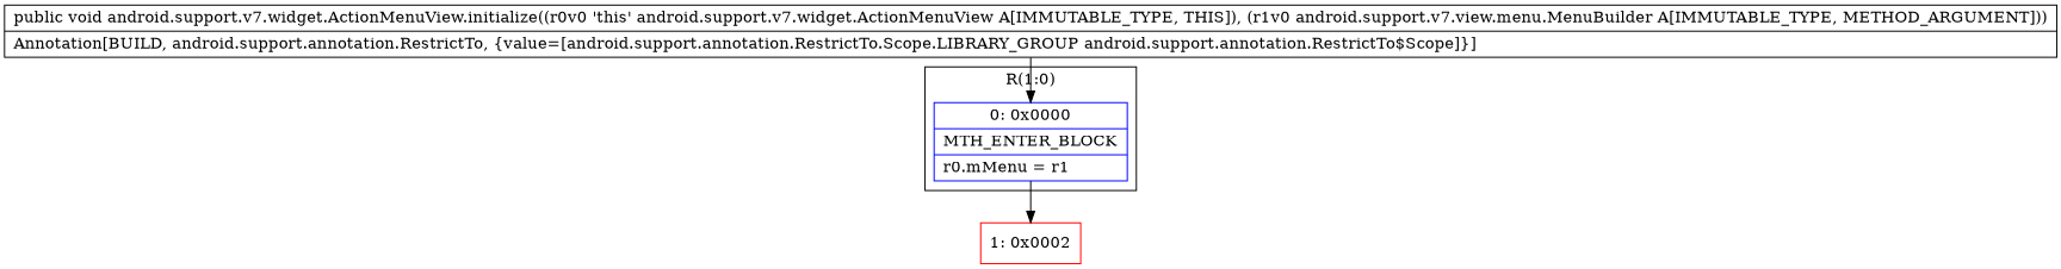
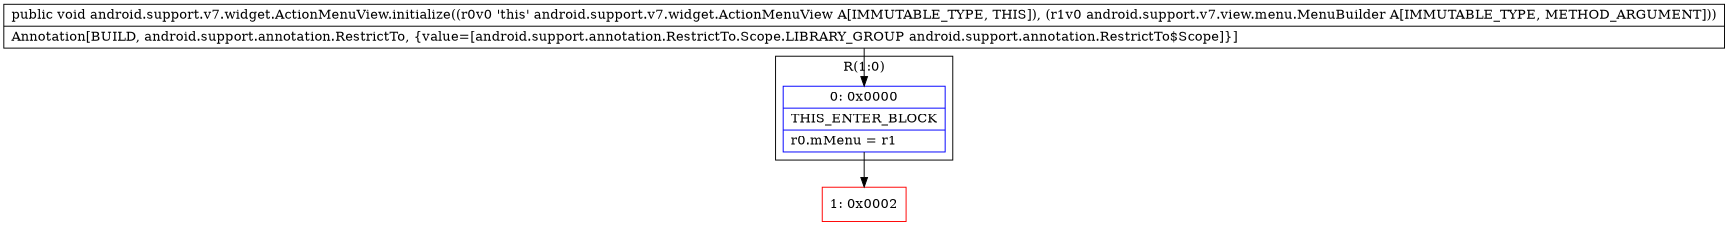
  digraph {
    node [shape=record]
-   n1 [color=blue label="{0\:\ 0x0000|MTH_ENTER_BLOCK\l|r0.mMenu = r1\l}"]
+   n1 [color=blue label="{0\:\ 0x0000|THIS_ENTER_BLOCK\l|r0.mMenu = r1\l}"]
    n2 [color=red label="{1\:\ 0x0002}"]
    n3 [label="{public void android.support.v7.widget.ActionMenuView.initialize((r0v0 'this' android.support.v7.widget.ActionMenuView A[IMMUTABLE_TYPE, THIS]), (r1v0 android.support.v7.view.menu.MenuBuilder A[IMMUTABLE_TYPE, METHOD_ARGUMENT]))  | Annotation[BUILD, android.support.annotation.RestrictTo, \{value=[android.support.annotation.RestrictTo.Scope.LIBRARY_GROUP android.support.annotation.RestrictTo$Scope]\}]\l}"]
    subgraph cluster_1 {
      label="R(1:0)"
      n1
    }
    n1 -> n2
    n3 -> n1
  }
